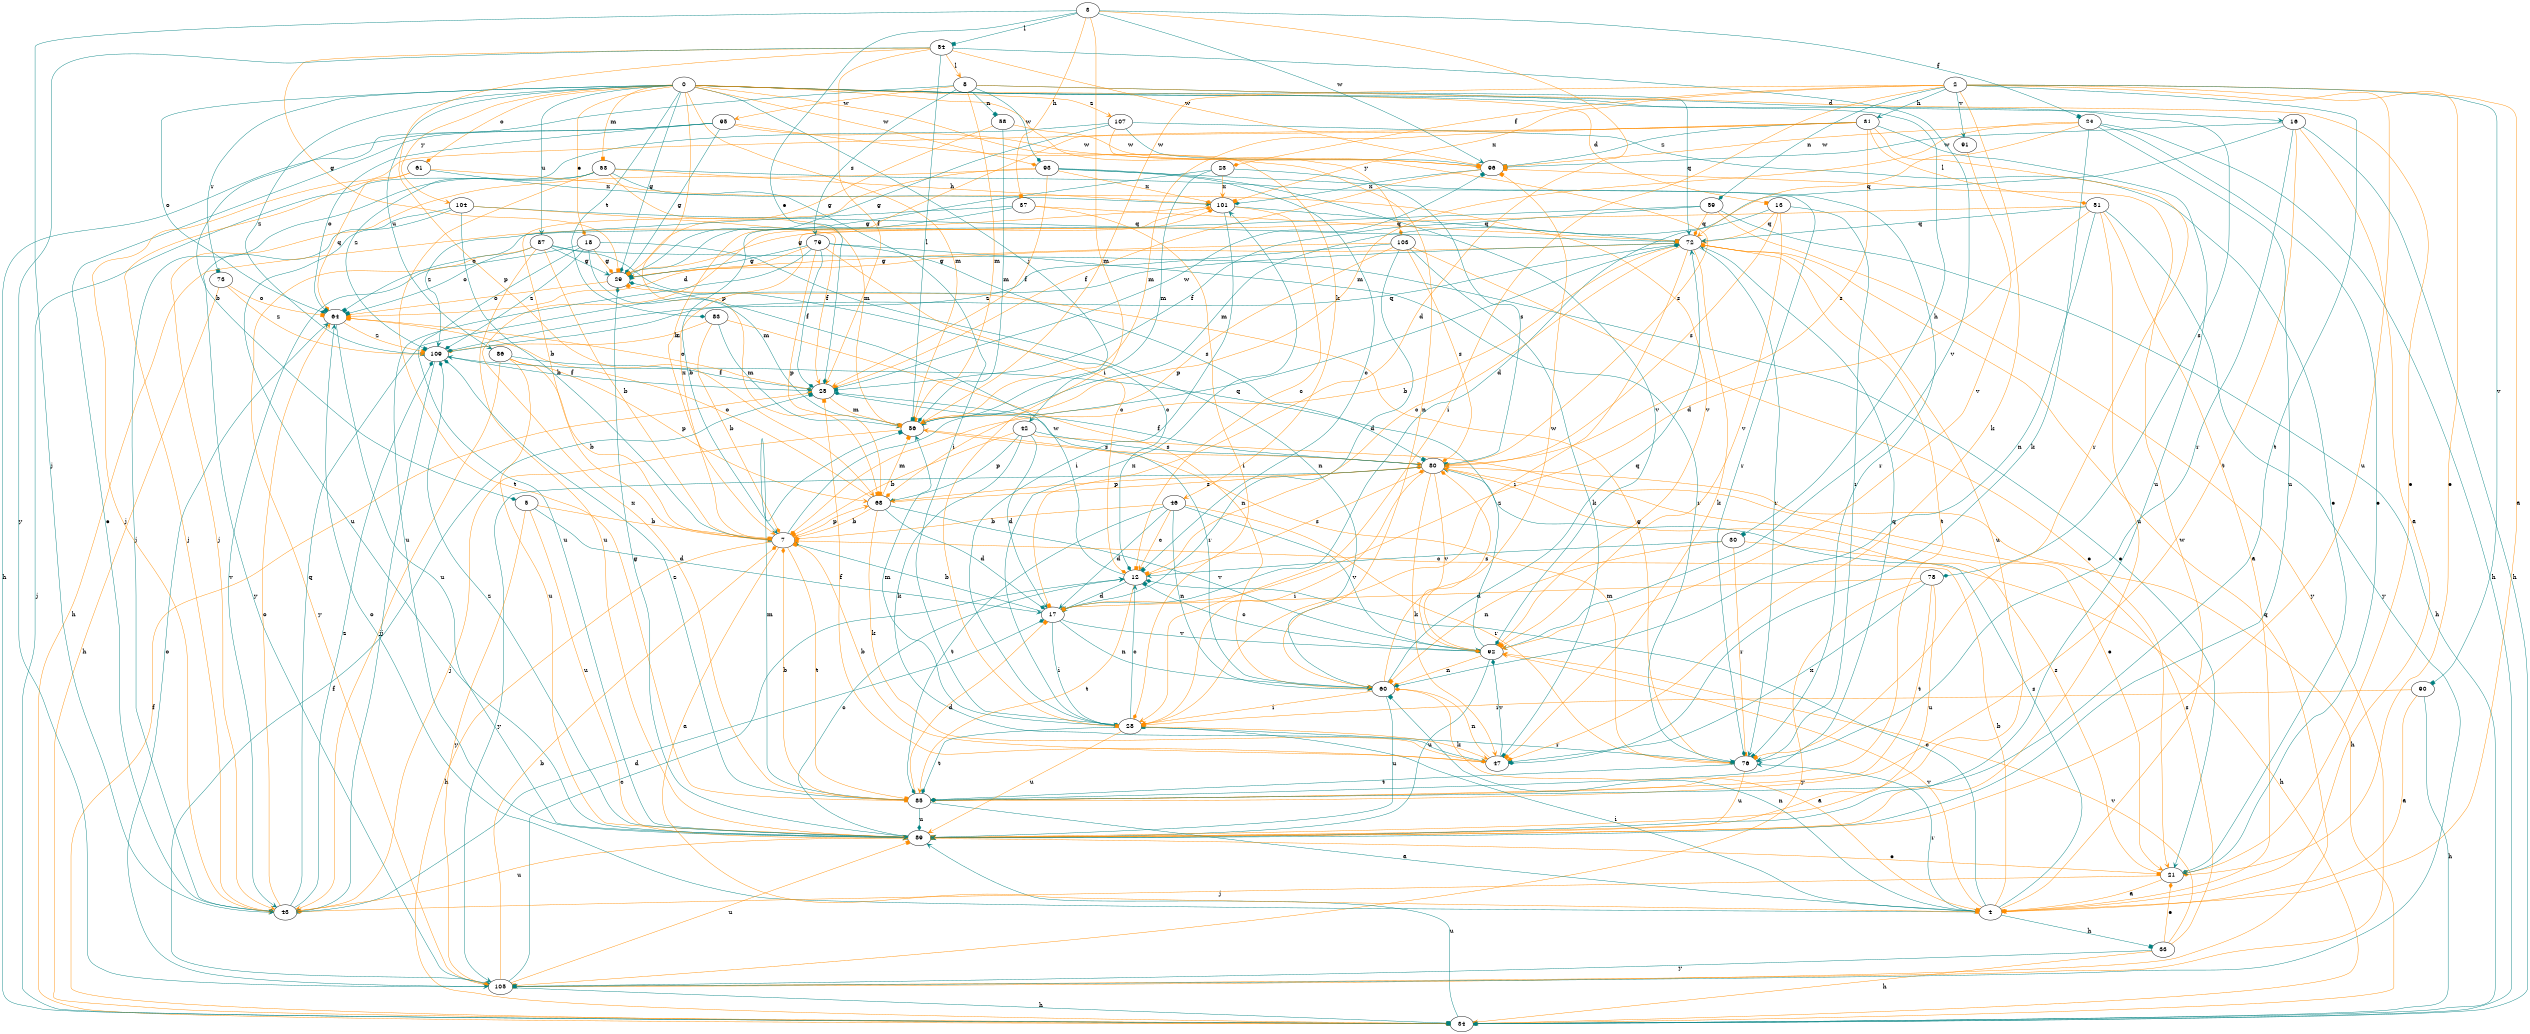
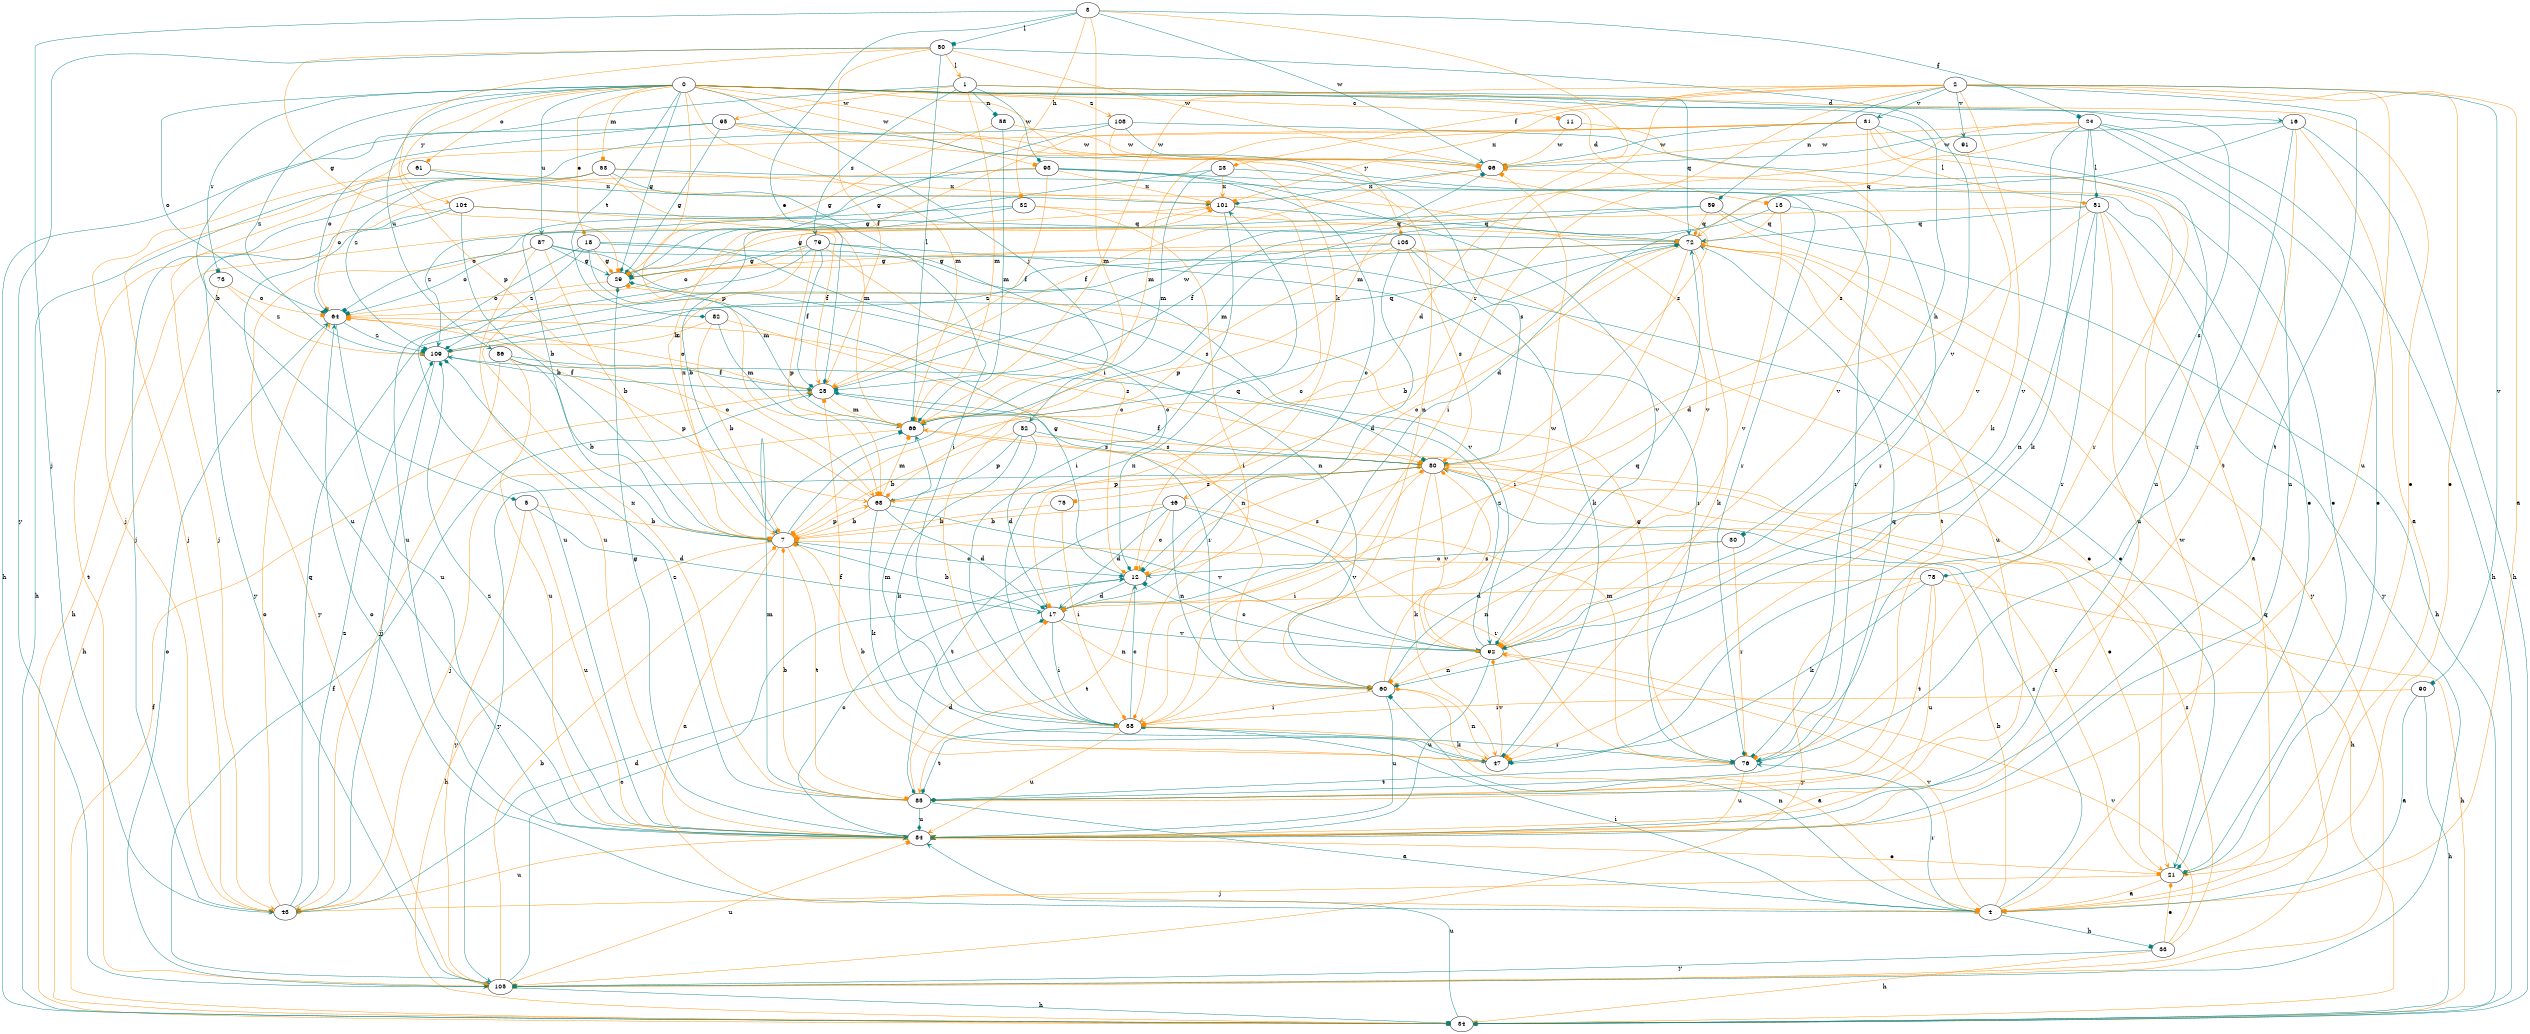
  strict digraph {
    edge [arrowhead=vee color=darkorange]
    0
+   11
    13
    16
    18
    29
    30
-   42
+   42 [label=52]
    46
    53
-   56
+   56 [label=66]
    61
    64
    68
    73
    78
-   83
+   83 [label=82]
    86
    87
    93
    103
    104
-   107
+   107 [label=108]
    109
    96
    92
    72
    76
    4
    85
    17
    34
-   89
+   89 [label=84]
    60
    12
    21
    47
    7
    80
-   38 [label=28]
+   38
    101
    43
    105
    25
-   1 [label=8]
+   1
    5
    58
    79
    95
-   50 [label=54]
+   50
    2
    23
    31
    59
+   75
    90
    91
    33
    51
    3
    24
-   32 [label=37]
+   32
+   0 -> 11 [arrowhead=box label=c]
    0 -> 13 [arrowhead=box label=d]
    0 -> 16 [color=teal label=d]
    0 -> 18 [arrowhead=diamond label=e]
    0 -> 29 [arrowhead=diamond color=teal label=g]
    0 -> 30 [arrowhead=box color=teal label=h]
    0 -> 42 [color=teal label=j]
    0 -> 46 [label=k]
    0 -> 53 [arrowhead=box label=m]
    0 -> 56 [arrowhead=diamond label=m]
    0 -> 61 [arrowhead=diamond label=o]
    0 -> 64 [arrowhead=diamond color=teal label=o]
    0 -> 68 [arrowhead=box label=p]
    0 -> 73 [arrowhead=box color=teal label=r]
    0 -> 78 [arrowhead=diamond color=teal label=s]
    0 -> 83 [arrowhead=diamond color=teal label=t]
    0 -> 86 [color=teal label=u]
    0 -> 87 [color=teal label=u]
-   0 -> 93 [arrowhead=diamond label=w]
+   0 -> 93 [arrowhead=box label=w]
    0 -> 103 [arrowhead=diamond label=y]
    0 -> 104 [label=y]
    0 -> 107 [label=z]
    0 -> 109 [arrowhead=box color=teal label=z]
+   11 -> 96 [arrowhead=box label=w]
+   11 -> 92 [arrowhead=diamond label=v]
    13 -> 56 [color=teal label=m]
    13 -> 92 [arrowhead=box label=v]
    13 -> 72 [label=q]
    13 -> 76 [color=teal label=r]
    16 -> 96 [arrowhead=box color=teal label=w]
    16 -> 76 [color=teal label=r]
    16 -> 4 [arrowhead=diamond label=a]
    16 -> 85 [arrowhead=diamond label=t]
    16 -> 17 [color=teal label=d]
    16 -> 34 [arrowhead=diamond color=teal label=h]
    18 -> 29 [arrowhead=diamond label=g]
    18 -> 56 [arrowhead=diamond color=teal label=m]
    18 -> 109 [arrowhead=diamond color=teal label=z]
-   18 -> 43 [color=teal label=v]
+   18 -> 92 [color=teal label=v]
    18 -> 89 [arrowhead=diamond color=teal label=u]
    18 -> 60 [arrowhead=diamond color=teal label=n]
    29 -> 64 [arrowhead=box label=o]
    30 -> 76 [arrowhead=box label=r]
-   30 -> 34 [arrowhead=box label=h]
+   78 -> 34 [arrowhead=box label=h]
    30 -> 60 [arrowhead=box label=n]
    30 -> 12 [color=teal label=c]
    42 -> 68 [arrowhead=diamond color=teal label=p]
    42 -> 17 [color=teal label=d]
    42 -> 21 [label=e]
    42 -> 47 [color=teal label=k]
    42 -> 7 [arrowhead=box label=b]
    42 -> 80 [color=teal label=s]
    46 -> 92 [arrowhead=diamond color=teal label=v]
    46 -> 76 [arrowhead=diamond label=r]
    46 -> 85 [arrowhead=diamond color=teal label=t]
    46 -> 17 [color=teal label=d]
    46 -> 60 [color=teal label=n]
    46 -> 12 [label=c]
    46 -> 7 [arrowhead=diamond label=b]
    53 -> 56 [label=m]
    53 -> 76 [arrowhead=diamond color=teal label=r]
-   53 -> 85 [arrowhead=box label=t]
-   53 -> 34 [arrowhead=box color=teal label=j]
+   53 -> 105 [arrowhead=box label=t]
+   53 -> 34 [arrowhead=box color=teal label=h]
    53 -> 38 [arrowhead=diamond color=teal label=i]
-   53 -> 101 [arrowhead=diamond label=h]
+   53 -> 101 [arrowhead=diamond label=x]
    53 -> 43 [arrowhead=diamond color=teal label=j]
    56 -> 80 [arrowhead=diamond label=s]
    56 -> 43 [label=j]
-   61 -> 64 [arrowhead=diamond label=q]
+   61 -> 64 [arrowhead=diamond label=o]
    61 -> 92 [arrowhead=box label=v]
    61 -> 101 [color=teal label=x]
    61 -> 43 [label=j]
-   64 -> 109 [arrowhead=box label=z]
+   64 -> 109 [arrowhead=box color=teal label=z]
    64 -> 89 [color=teal label=u]
-   13 -> 80 [arrowhead=box label=s]
+   64 -> 80 [arrowhead=box label=s]
    68 -> 56 [arrowhead=box label=m]
    68 -> 64 [arrowhead=box label=o]
    68 -> 92 [color=teal label=v]
    68 -> 17 [arrowhead=diamond color=teal label=d]
-   68 -> 47 [arrowhead=diamond label=k]
+   68 -> 47 [arrowhead=diamond color=teal label=k]
    68 -> 7 [label=b]
    68 -> 80 [arrowhead=diamond label=s]
    73 -> 64 [arrowhead=box label=o]
    73 -> 109 [label=z]
    73 -> 34 [arrowhead=box label=h]
    78 -> 85 [label=t]
    78 -> 17 [arrowhead=box label=d]
    78 -> 89 [arrowhead=box label=u]
-   78 -> 47 [arrowhead=box color=teal label=x]
+   78 -> 47 [arrowhead=box color=teal label=k]
    78 -> 105 [arrowhead=box label=y]
    83 -> 56 [color=teal label=m]
    83 -> 109 [arrowhead=diamond label=z]
    83 -> 60 [arrowhead=diamond label=n]
    83 -> 7 [arrowhead=diamond label=b]
    86 -> 68 [label=p]
    86 -> 89 [arrowhead=diamond label=u]
-   86 -> 7 [arrowhead=diamond label=b]
+   86 -> 7 [arrowhead=diamond color=teal label=b]
    86 -> 43 [label=j]
    86 -> 25 [arrowhead=diamond color=teal label=f]
    87 -> 29 [color=teal label=g]
    87 -> 64 [arrowhead=box color=teal label=o]
    87 -> 89 [arrowhead=diamond label=u]
    87 -> 12 [arrowhead=diamond color=teal label=c]
    87 -> 21 [color=teal label=e]
    87 -> 7 [label=b]
    87 -> 105 [label=y]
    93 -> 92 [arrowhead=diamond color=teal label=v]
    93 -> 76 [arrowhead=box color=teal label=r]
    93 -> 12 [arrowhead=box color=teal label=c]
-   93 -> 7 [label=b]
+   93 -> 7 [color=teal label=b]
    93 -> 101 [arrowhead=diamond label=x]
    93 -> 43 [label=j]
    93 -> 25 [label=f]
    103 -> 29 [label=g]
    103 -> 68 [arrowhead=diamond label=p]
    103 -> 109 [arrowhead=diamond color=teal label=z]
    103 -> 17 [arrowhead=box color=teal label=d]
    103 -> 21 [label=e]
    103 -> 47 [arrowhead=box color=teal label=k]
    103 -> 80 [arrowhead=diamond label=s]
    104 -> 72 [arrowhead=diamond color=teal label=q]
    104 -> 89 [arrowhead=box color=teal label=u]
    104 -> 7 [arrowhead=box color=teal label=b]
    104 -> 105 [arrowhead=box color=teal label=y]
    104 -> 25 [label=f]
    107 -> 29 [arrowhead=box color=teal label=g]
    107 -> 109 [arrowhead=box color=teal label=z]
    107 -> 96 [color=teal label=w]
    107 -> 21 [arrowhead=diamond color=teal label=e]
    107 -> 80 [arrowhead=diamond label=s]
    109 -> 72 [arrowhead=diamond color=teal label=q]
    109 -> 43 [arrowhead=box color=teal label=j]
    109 -> 25 [color=teal label=f]
    96 -> 101 [arrowhead=diamond color=teal label=x]
    96 -> 25 [arrowhead=diamond label=f]
    92 -> 109 [color=teal label=z]
    92 -> 89 [color=teal label=u]
    92 -> 60 [arrowhead=diamond label=n]
    92 -> 12 [arrowhead=box color=teal label=c]
    92 -> 80 [arrowhead=diamond label=s]
    72 -> 29 [label=g]
    72 -> 85 [arrowhead=diamond label=t]
    72 -> 89 [label=u]
    72 -> 12 [arrowhead=box label=c]
    72 -> 47 [arrowhead=box label=k]
    72 -> 7 [arrowhead=diamond label=b]
    72 -> 38 [arrowhead=diamond label=i]
    76 -> 29 [arrowhead=box label=g]
    76 -> 56 [label=m]
    76 -> 85 [arrowhead=diamond color=teal label=t]
    76 -> 89 [arrowhead=diamond label=u]
    4 -> 64 [color=teal label=o]
    4 -> 96 [arrowhead=box label=w]
    4 -> 92 [label=v]
    4 -> 76 [color=teal label=r]
    4 -> 60 [arrowhead=box color=teal label=n]
-   4 -> 12 [arrowhead=diamond color=teal label=c]
+   7 -> 12 [arrowhead=diamond color=teal label=c]
    4 -> 7 [arrowhead=box label=b]
    4 -> 80 [color=teal label=s]
    4 -> 38 [arrowhead=box color=teal label=i]
    4 -> 33 [arrowhead=box color=teal label=h]
    85 -> 56 [arrowhead=box color=teal label=m]
    85 -> 109 [arrowhead=diamond color=teal label=z]
    85 -> 72 [color=teal label=q]
    85 -> 4 [color=teal label=a]
    85 -> 17 [arrowhead=box label=d]
    85 -> 89 [arrowhead=diamond color=teal label=u]
    85 -> 7 [arrowhead=diamond label=b]
    85 -> 101 [arrowhead=diamond label=x]
    17 -> 92 [arrowhead=box color=teal label=v]
-   17 -> 60 [arrowhead=box color=teal label=n]
+   17 -> 60 [arrowhead=box label=n]
    17 -> 7 [arrowhead=diamond color=teal label=b]
    17 -> 38 [color=teal label=i]
    34 -> 89 [color=teal label=u]
    34 -> 25 [arrowhead=box label=f]
    89 -> 29 [arrowhead=diamond color=teal label=g]
    89 -> 109 [arrowhead=diamond color=teal label=z]
    89 -> 12 [color=teal label=c]
    89 -> 21 [arrowhead=box label=e]
    60 -> 96 [arrowhead=box label=w]
    60 -> 72 [color=teal label=q]
    60 -> 4 [arrowhead=box label=a]
    60 -> 89 [color=teal label=u]
    60 -> 38 [arrowhead=diamond label=i]
-   12 -> 29 [arrowhead=diamond color=teal label=w]
+   12 -> 29 [arrowhead=diamond color=teal label=g]
    12 -> 85 [label=t]
    12 -> 17 [arrowhead=box color=teal label=d]
    12 -> 80 [arrowhead=diamond label=s]
    21 -> 4 [arrowhead=box label=a]
    21 -> 80 [label=s]
    21 -> 43 [arrowhead=diamond label=j]
-   47 -> 92 [arrowhead=diamond color=teal label=v]
+   47 -> 92 [arrowhead=diamond label=v]
    47 -> 60 [arrowhead=diamond label=n]
    47 -> 7 [arrowhead=box label=b]
    47 -> 25 [arrowhead=box label=f]
    7 -> 68 [label=p]
    7 -> 72 [arrowhead=diamond color=teal label=q]
    7 -> 4 [arrowhead=box label=a]
    7 -> 85 [arrowhead=box label=t]
    7 -> 34 [arrowhead=diamond label=h]
    7 -> 101 [arrowhead=diamond label=x]
    80 -> 68 [label=p]
    80 -> 92 [arrowhead=diamond label=v]
    80 -> 34 [arrowhead=diamond label=h]
    80 -> 47 [label=k]
    80 -> 38 [label=i]
    80 -> 105 [color=teal label=y]
    80 -> 25 [arrowhead=diamond color=teal label=f]
    38 -> 56 [color=teal label=m]
    38 -> 76 [arrowhead=box color=teal label=r]
    38 -> 85 [arrowhead=diamond color=teal label=t]
    38 -> 89 [label=u]
    38 -> 12 [color=teal label=c]
    38 -> 47 [label=k]
    38 -> 101 [color=teal label=x]
    101 -> 72 [arrowhead=box color=teal label=q]
    101 -> 34 [arrowhead=diamond label=h]
    101 -> 12 [arrowhead=box label=c]
    101 -> 38 [color=teal label=i]
    43 -> 64 [label=o]
    43 -> 109 [arrowhead=diamond color=teal label=z]
    43 -> 72 [color=teal label=q]
    43 -> 17 [arrowhead=diamond color=teal label=d]
    43 -> 89 [label=u]
    105 -> 64 [color=teal label=o]
    105 -> 72 [arrowhead=box label=q]
    105 -> 34 [arrowhead=box color=teal label=h]
    105 -> 89 [arrowhead=box label=u]
    105 -> 12 [color=teal label=c]
    105 -> 7 [arrowhead=diamond label=b]
-   105 -> 25 [arrowhead=box color=teal label=f]
+   105 -> 25 [color=teal label=f]
    25 -> 56 [arrowhead=box label=m]
    25 -> 64 [arrowhead=box label=o]
    25 -> 96 [arrowhead=box color=teal label=w]
    25 -> 60 [arrowhead=diamond color=teal label=r]
    1 -> 56 [arrowhead=box label=m]
    1 -> 93 [arrowhead=diamond color=teal label=w]
    1 -> 72 [color=teal label=q]
    1 -> 21 [label=e]
    1 -> 5 [arrowhead=diamond color=teal label=b]
    1 -> 58 [arrowhead=box color=teal label=n]
    1 -> 79 [color=teal label=s]
    1 -> 95 [label=w]
    5 -> 17 [color=teal label=d]
    5 -> 89 [label=u]
    5 -> 7 [arrowhead=box label=b]
    5 -> 105 [arrowhead=diamond label=y]
    58 -> 29 [arrowhead=box label=g]
    58 -> 56 [arrowhead=diamond color=teal label=m]
    58 -> 96 [arrowhead=box label=w]
    79 -> 29 [arrowhead=box color=teal label=g]
-   79 -> 64 [label=d]
+   79 -> 64 [label=o]
    79 -> 68 [arrowhead=box label=p]
    79 -> 76 [color=teal label=r]
    79 -> 89 [color=teal label=u]
    79 -> 12 [arrowhead=diamond label=c]
    79 -> 80 [arrowhead=box color=teal label=s]
    79 -> 25 [arrowhead=diamond color=teal label=f]
    95 -> 29 [arrowhead=diamond color=teal label=g]
    95 -> 64 [arrowhead=box color=teal label=o]
    95 -> 96 [arrowhead=diamond label=w]
    95 -> 34 [arrowhead=box color=teal label=h]
    95 -> 60 [label=n]
-   95 -> 43 [arrowhead=diamond color=teal label=e]
+   95 -> 21 [arrowhead=diamond color=teal label=e]
    50 -> 29 [arrowhead=box label=g]
    50 -> 56 [arrowhead=box color=teal label=l]
    50 -> 68 [label=p]
    50 -> 96 [arrowhead=diamond label=w]
    50 -> 92 [color=teal label=v]
    50 -> 105 [color=teal label=y]
    50 -> 25 [label=f]
    50 -> 1 [label=l]
    2 -> 56 [label=m]
    2 -> 4 [arrowhead=diamond label=a]
    2 -> 85 [arrowhead=diamond color=teal label=t]
    2 -> 89 [arrowhead=box label=u]
    2 -> 21 [arrowhead=diamond label=e]
    2 -> 47 [arrowhead=diamond label=k]
    2 -> 38 [label=i]
    2 -> 101 [arrowhead=box label=x]
    2 -> 23 [arrowhead=diamond label=f]
-   2 -> 31 [color=teal label=h]
+   2 -> 31 [color=teal label=v]
    2 -> 59 [arrowhead=diamond color=teal label=n]
+   2 -> 75 [arrowhead=box label=r]
    2 -> 90 [arrowhead=box color=teal label=v]
    2 -> 91 [color=teal label=v]
    23 -> 29 [arrowhead=box color=teal label=g]
    23 -> 56 [arrowhead=box color=teal label=m]
    23 -> 80 [arrowhead=box color=teal label=s]
    23 -> 101 [label=x]
    31 -> 56 [label=m]
-   31 -> 96 [arrowhead=box color=teal label=z]
+   31 -> 96 [arrowhead=box color=teal label=w]
    31 -> 76 [arrowhead=box label=r]
    31 -> 89 [arrowhead=box color=teal label=u]
    31 -> 7 [label=b]
    31 -> 80 [label=s]
    31 -> 43 [label=j]
    31 -> 51 [arrowhead=diamond label=l]
    59 -> 64 [arrowhead=box color=teal label=o]
    59 -> 72 [arrowhead=diamond label=q]
    59 -> 34 [color=teal label=h]
    59 -> 105 [arrowhead=box label=y]
    59 -> 25 [arrowhead=box color=teal label=f]
-   90 -> 4 [label=a]
+   75 -> 7 [arrowhead=diamond label=b]
+   75 -> 38 [arrowhead=diamond label=i]
+   90 -> 4 [color=teal label=a]
    90 -> 34 [arrowhead=box color=teal label=h]
    90 -> 38 [arrowhead=box label=i]
    91 -> 92 [label=v]
    33 -> 92 [label=v]
    33 -> 34 [label=h]
    33 -> 21 [arrowhead=diamond label=e]
    33 -> 80 [label=s]
    33 -> 105 [color=teal label=y]
    51 -> 29 [arrowhead=box label=g]
    51 -> 72 [color=teal label=q]
-   72 -> 76 [color=teal label=r]
+   51 -> 76 [color=teal label=r]
    51 -> 4 [arrowhead=diamond label=a]
    51 -> 17 [arrowhead=box label=d]
    51 -> 89 [arrowhead=diamond label=u]
    51 -> 60 [arrowhead=diamond color=teal label=n]
    51 -> 105 [arrowhead=box color=teal label=y]
    3 -> 96 [color=teal label=w]
    3 -> 17 [arrowhead=box label=d]
    3 -> 38 [arrowhead=box label=i]
    3 -> 43 [color=teal label=j]
    3 -> 25 [arrowhead=diamond color=teal label=e]
    3 -> 50 [arrowhead=box color=teal label=l]
    3 -> 24 [arrowhead=box color=teal label=f]
    3 -> 32 [arrowhead=box label=h]
    24 -> 56 [label=m]
    24 -> 96 [arrowhead=box label=w]
+   24 -> 92 [arrowhead=diamond color=teal label=v]
    24 -> 72 [label=q]
    24 -> 34 [arrowhead=diamond color=teal label=h]
    24 -> 89 [color=teal label=u]
    24 -> 21 [color=teal label=e]
    24 -> 47 [arrowhead=diamond color=teal label=k]
+   24 -> 51 [arrowhead=diamond color=teal label=l]
    32 -> 109 [color=teal label=z]
    32 -> 72 [arrowhead=box label=q]
    32 -> 7 [color=teal label=b]
    32 -> 38 [arrowhead=diamond label=i]
  }
